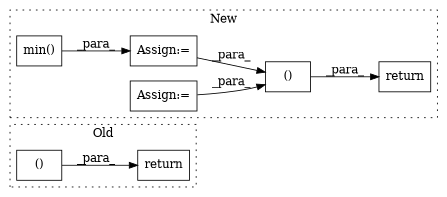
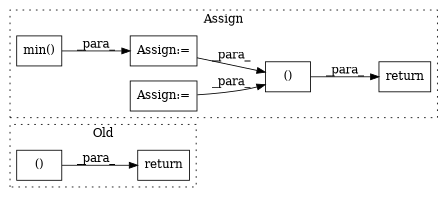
  digraph {
    rankdir=LR
    node [a=93 l=7 shape=box]
    n1 [label=return s=7406]
    n2 [a=54 l=21 label="()" s=7418]
    n3 [a=75 l="7,9" label="min()" s="8350,8375"]
    n4 [a=68 l=3 label="Assign:=" s=8324]
    n5 [label=return s=8712]
    n6 [a=68 l=3 label="Assign:=" s=8548]
    n7 [a=54 l=33 label="()" s=8724]
    subgraph cluster_1 {
      label=Old
      style=dotted
      n1
      n2
    }
    subgraph cluster_2 {
-     label=New
+     label=Assign
      style=dotted
      n3
      n4
      n5
      n6
      n7
    }
    n2 -> n1 [label=_para_]
    n3 -> n4 [label=_para_]
    n4 -> n7 [label=_para_]
    n6 -> n7 [label=_para_]
    n7 -> n5 [label=_para_]
  }
